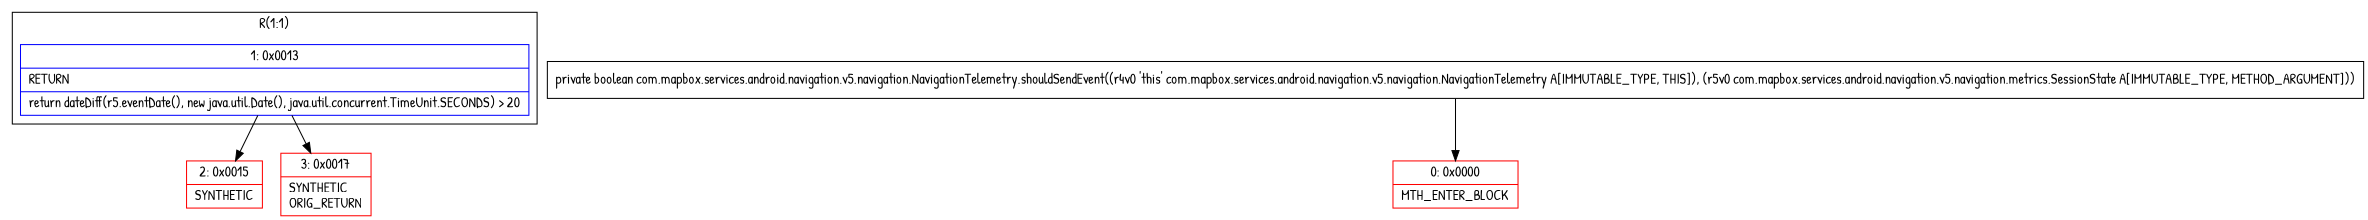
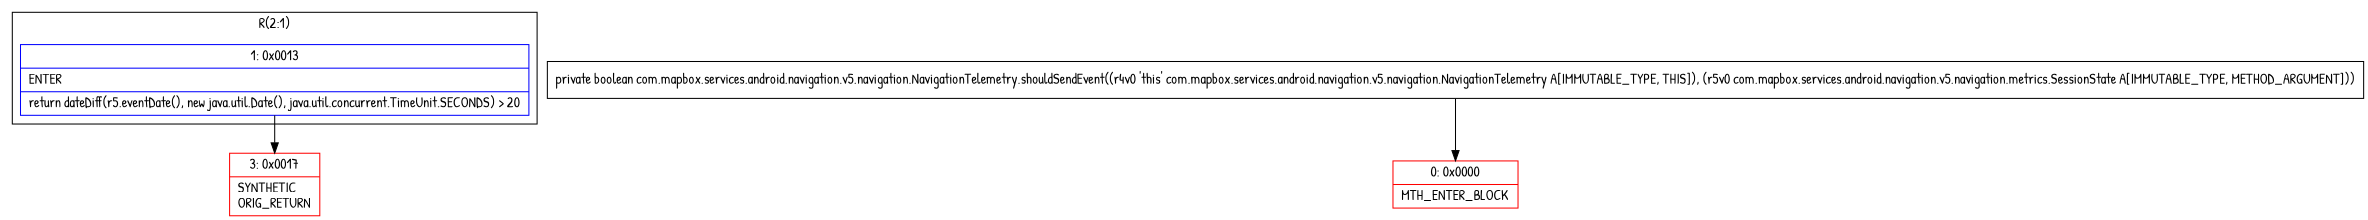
  digraph {
    fontname="Patrick Hand"
    node [color=red fontname="Patrick Hand" shape=record]
    edge [fontname="Patrick Hand"]
-   n1 [color=blue label="{1\:\ 0x0013|RETURN\l|return dateDiff(r5.eventDate(), new java.util.Date(), java.util.concurrent.TimeUnit.SECONDS) \> 20\l}"]
-   n2 [label="{2\:\ 0x0015|SYNTHETIC\l}"]
+   n1 [color=blue label="{1\:\ 0x0013|ENTER\l|return dateDiff(r5.eventDate(), new java.util.Date(), java.util.concurrent.TimeUnit.SECONDS) \> 20\l}"]
    n3 [label="{3\:\ 0x0017|SYNTHETIC\lORIG_RETURN\l}"]
    n4 [label="{0\:\ 0x0000|MTH_ENTER_BLOCK\l}"]
    n5 [label="{private boolean com.mapbox.services.android.navigation.v5.navigation.NavigationTelemetry.shouldSendEvent((r4v0 'this' com.mapbox.services.android.navigation.v5.navigation.NavigationTelemetry A[IMMUTABLE_TYPE, THIS]), (r5v0 com.mapbox.services.android.navigation.v5.navigation.metrics.SessionState A[IMMUTABLE_TYPE, METHOD_ARGUMENT])) }" color=""]
    subgraph cluster_1 {
-     label="R(1:1)"
+     label="R(2:1)"
      n1
    }
-   n1 -> n2
    n1 -> n3
    n5 -> n4
  }
